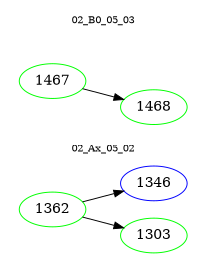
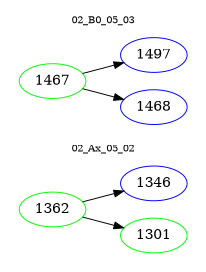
  digraph {
    rankdir=LR
    node [color=green]
    edge [color=black]
    n1 [label=1362]
-   n2 [label=1303]
+   n2 [label=1301]
    n3 [color=blue label=1346]
    n4 [label=1467]
-   n5 [label=1468]
+   n5 [color=blue label=1468]
+   n6 [color=blue label=1497]
    subgraph cluster_1 {
      color=white
      fontsize=10
      label="02_Ax_05_02"
      n1
      n2
      n3
    }
    subgraph cluster_2 {
      color=white
      fontsize=10
      label="02_B0_05_03"
      n4
      n5
+     n6
    }
    n1 -> n2
    n1 -> n3
    n4 -> n5
+   n4 -> n6
  }
